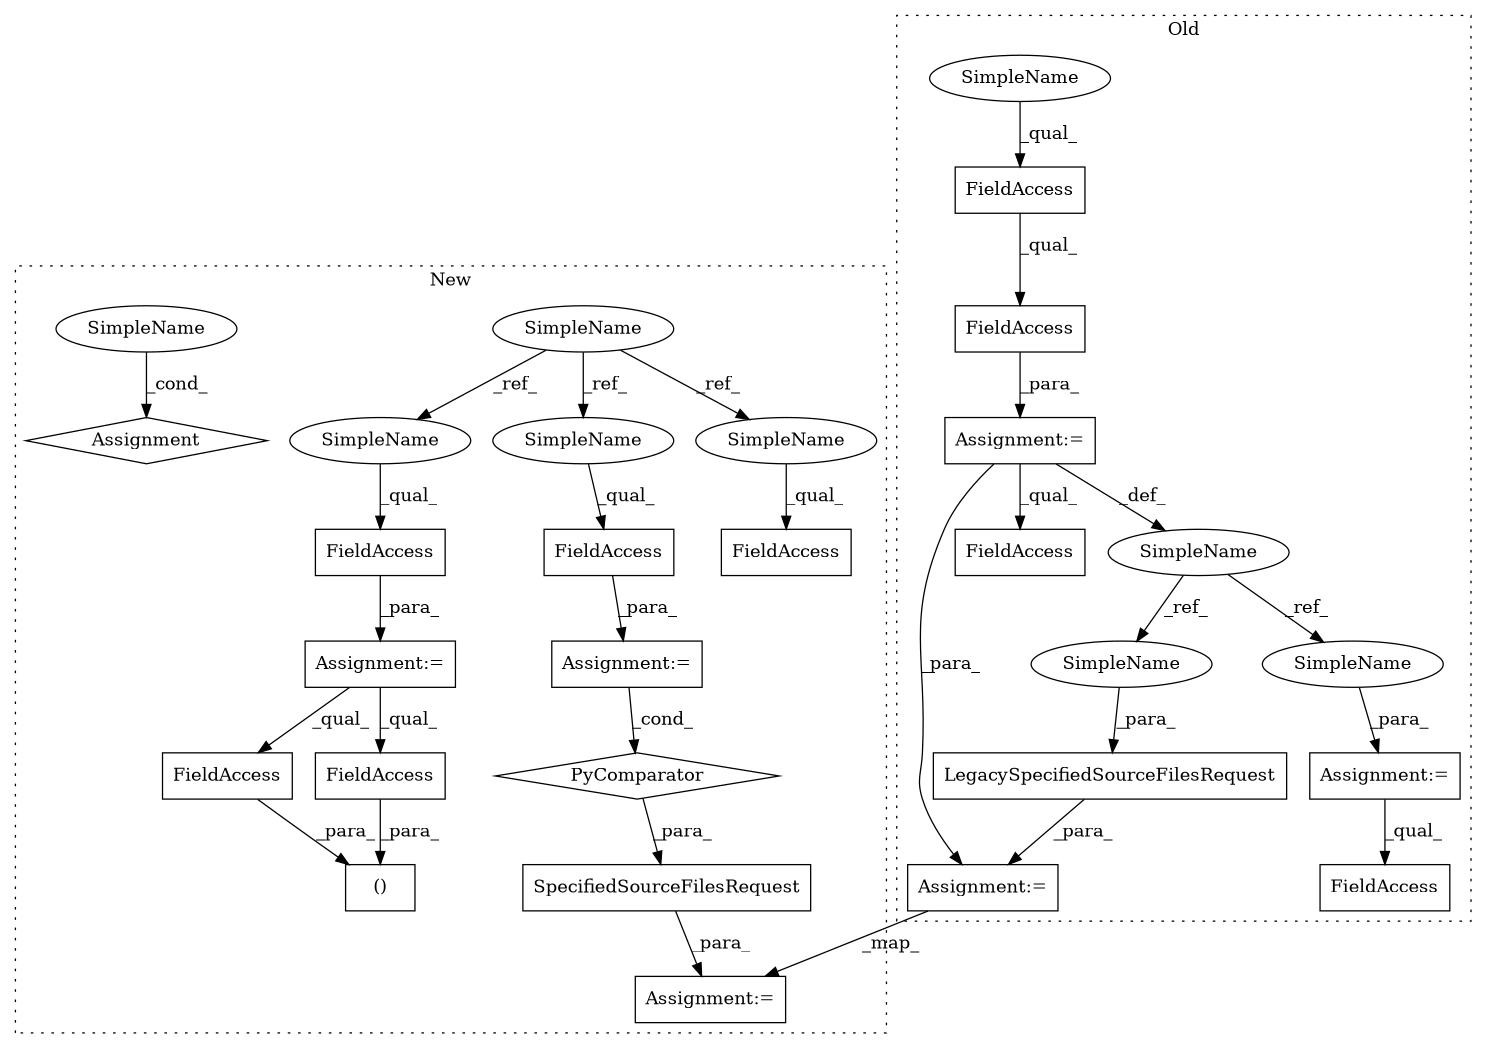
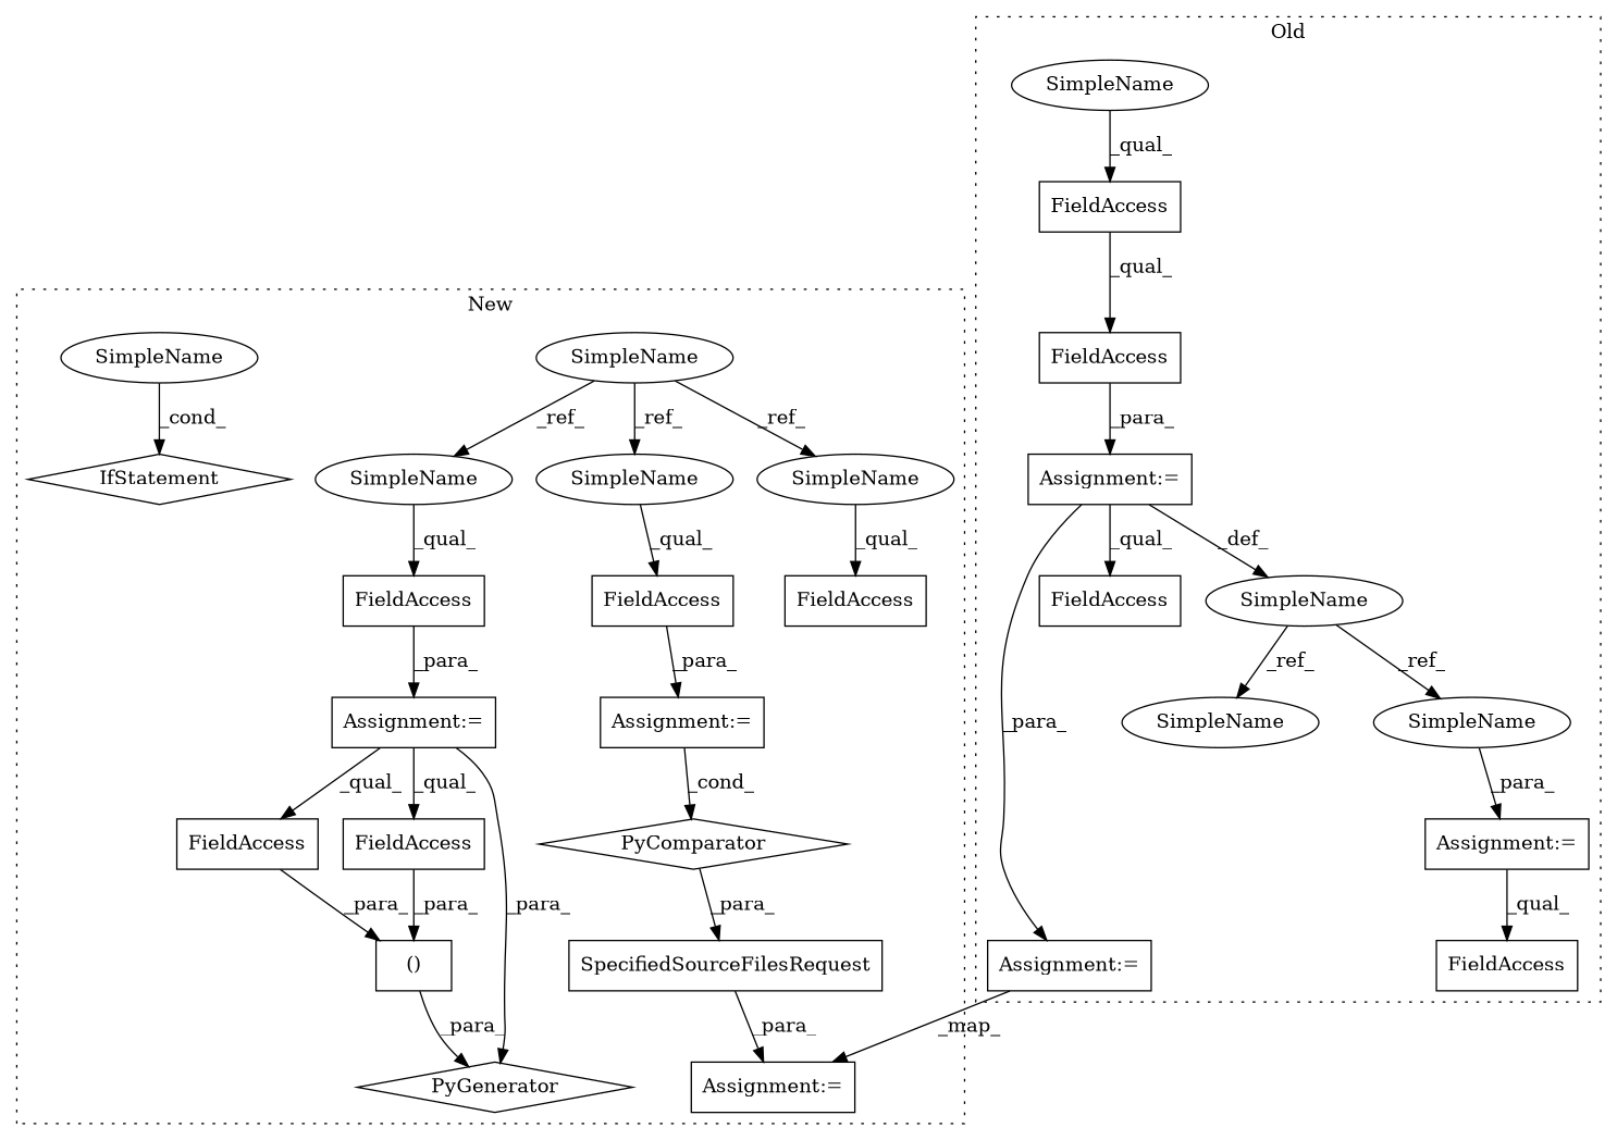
  digraph {
    node [a=22 l=7 s=2529 shape=box]
-   n1 [a=32 l="34,1" label=LegacySpecifiedSourceFilesRequest s="3284,3339"]
    n2 [a=7 l=1 label="Assignment:=" s=3264]
    n3 [a=7 l=1 label="Assignment:=" s=2528]
    n4 [l=27 label=FieldAccess s=3546]
    n5 [l=39 label=FieldAccess]
    n6 [l=27 label=FieldAccess s=2933]
    n7 [a=42 l=21 label=SimpleName s=2507 shape=ellipse]
    n8 [a=7 l=55 label="Assignment:=" s=3651]
    n9 [l=17 label=FieldAccess]
    n10 [a=42 l=21 label=SimpleName s=3318 shape=ellipse]
    n11 [a=42 l=21 label=SimpleName s=3676 shape=ellipse]
    n12 [a=42 label=SimpleName shape=ellipse]
    n13 [a=32 l="42,-8" label=SpecifiedSourceFilesRequest s="3510,3698"]
    n14 [a=106 l=40 label="()" s=3552]
    n15 [l=13 label=FieldAccess s=3579]
+   n16 [a=107 l=146 label=PyGenerator s=3552 shape=diamond]
    n17 [a=7 l=1 label="Assignment:=" s=3490]
-   n18 [a=25 l=36 label=Assignment s=3980 shape=diamond]
+   n18 [a=25 l=36 label=IfStatement s=3980 shape=diamond]
    n19 [l=14 label=FieldAccess s=3552]
    n20 [a=7 l=36 label="Assignment:=" s=3651]
    n21 [l=15 label=FieldAccess s=3663]
    n22 [a=42 label=SimpleName s=2572 shape=ellipse]
    n23 [l=15 label=FieldAccess s=3283]
    n24 [l=15 label=FieldAccess s=3992]
    n25 [a=7 l=36 label="Assignment:=" s=3980]
    n26 [a=113 l=36 label=PyComparator s=3980 shape=diamond]
    n27 [a=42 l=5 label=SimpleName s=4011 shape=ellipse]
    n28 [a=42 label=SimpleName s=3283 shape=ellipse]
    n29 [a=42 label=SimpleName s=3992 shape=ellipse]
    n30 [a=42 label=SimpleName s=3663 shape=ellipse]
    subgraph cluster_1 {
      label=Old
      style=dotted
-     n1
      n2
      n3
      n4
      n5
      n6
      n7
      n8
      n9
      n10
      n11
      n12
    }
    subgraph cluster_2 {
      label=New
      style=dotted
      n13
      n14
      n15
+     n16
      n17
      n18
      n19
      n20
      n21
      n22
      n23
      n24
      n25
      n26
      n27
      n28
      n29
      n30
    }
-   n1 -> n2 [label=_para_]
    n2 -> n17 [label=_map_]
    n3 -> n2 [label=_para_]
    n3 -> n6 [label=_qual_]
    n3 -> n7 [label=_def_]
    n5 -> n3 [label=_para_]
    n7 -> n10 [label=_ref_]
    n7 -> n11 [label=_ref_]
    n8 -> n4 [label=_qual_]
    n9 -> n5 [label=_qual_]
-   n10 -> n1 [label=_para_]
    n11 -> n8 [label=_para_]
    n12 -> n9 [label=_qual_]
    n13 -> n17 [label=_para_]
+   n14 -> n16 [label=_para_]
    n15 -> n14 [label=_para_]
    n19 -> n14 [label=_para_]
    n20 -> n15 [label=_qual_]
+   n20 -> n16 [label=_para_]
    n20 -> n19 [label=_qual_]
    n21 -> n20 [label=_para_]
    n22 -> n28 [label=_ref_]
    n22 -> n29 [label=_ref_]
    n22 -> n30 [label=_ref_]
    n24 -> n25 [label=_para_]
    n25 -> n26 [label=_cond_]
    n26 -> n13 [label=_para_]
    n27 -> n18 [label=_cond_]
    n28 -> n23 [label=_qual_]
    n29 -> n24 [label=_qual_]
    n30 -> n21 [label=_qual_]
  }
